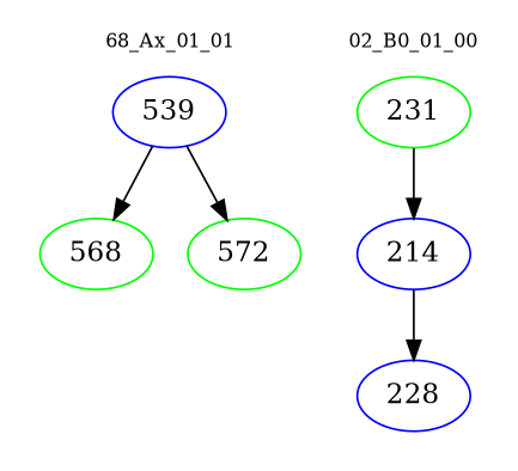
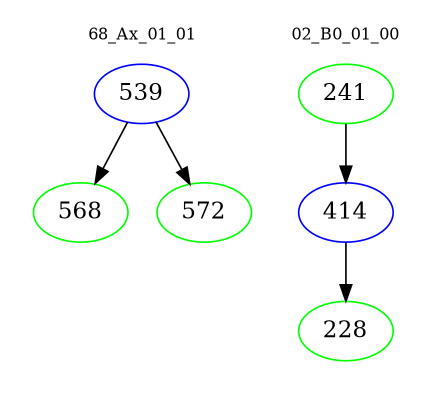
  digraph {
    node [color=green]
    edge [color=black]
    n1 [label=568]
    n2 [color=blue label=539]
    n3 [label=572]
-   n4 [label=231]
-   n5 [color=blue label=214]
-   n6 [color=blue label=228]
+   n4 [label=241]
+   n5 [color=blue label=414]
+   n6 [label=228]
    subgraph cluster_1 {
      color=white
      fontsize=10
      label="68_Ax_01_01"
      n1
      n2
      n3
    }
    subgraph cluster_2 {
      color=white
      fontsize=10
      label="02_B0_01_00"
      n4
      n5
      n6
    }
    n2 -> n1
    n2 -> n3
    n4 -> n5
    n5 -> n6
  }
